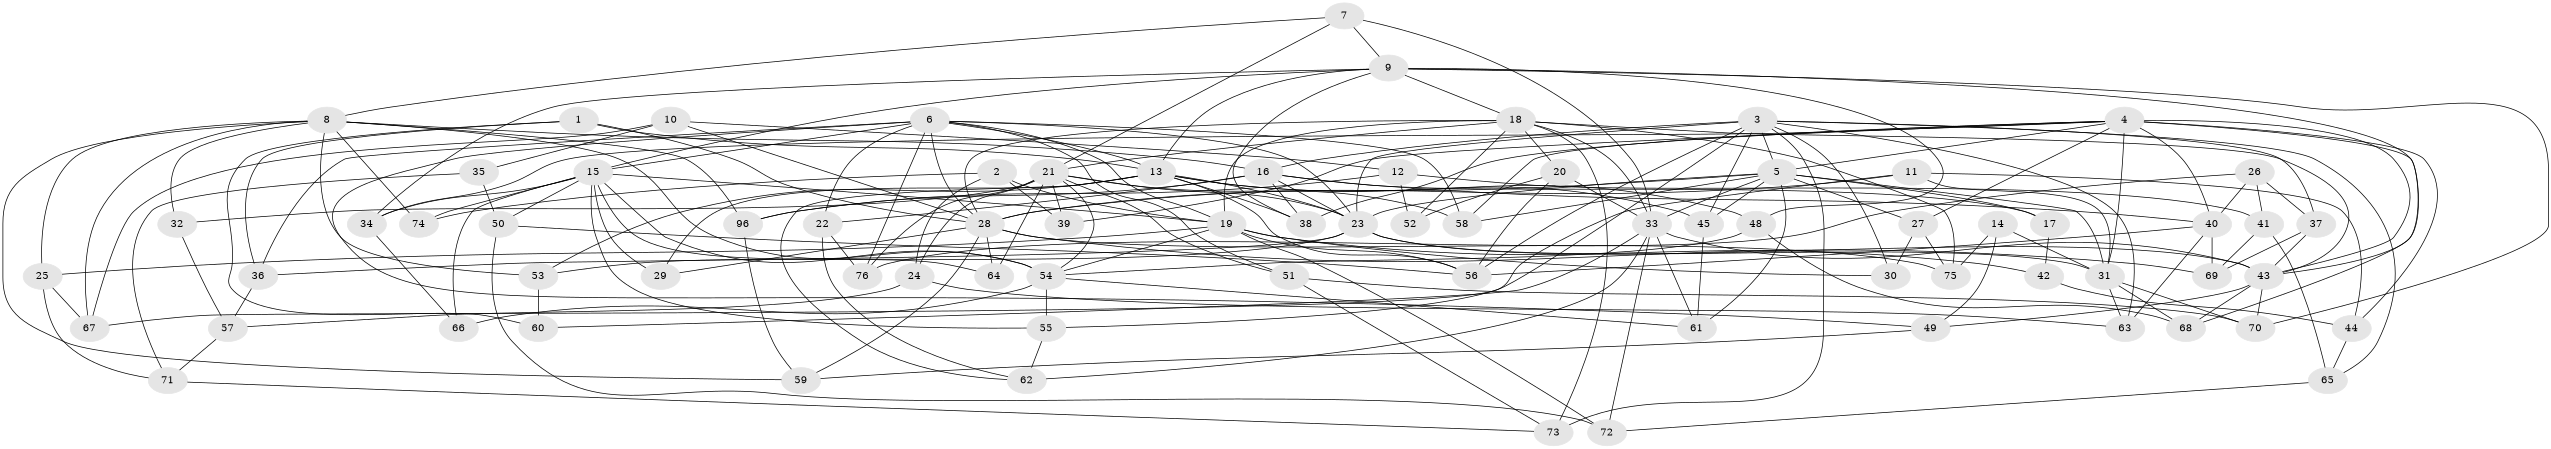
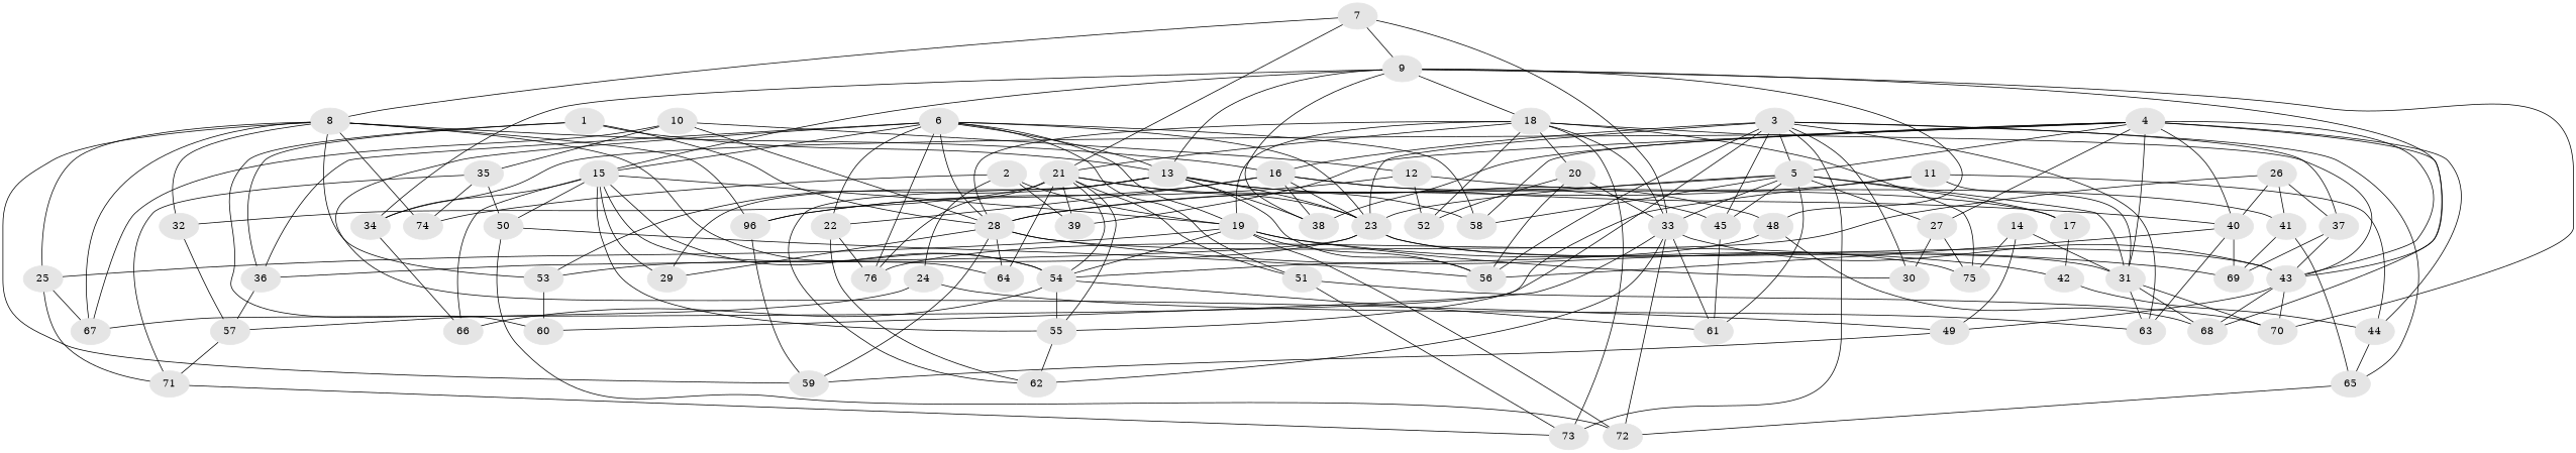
  graph {
    node [color=gray90 style=filled]
    edge [weight=1.0]
    1
    13
    28
    36
    60
    23
    45
    56
    38
    53
    48
    29
    62
    59
    75
    64
    69
    57
    2
    19
    24
    39
    74
    30
    25
    54
    42
    72
    63
    3
    5
    16
    37
    55
    65
    73
    27
    31
    58
    17
    33
    61
    40
    22
    n45 [label=96]
    43
    4
    34
    44
    68
    70
    66
    49
    6
    15
    51
    76
    50
    7
    8
    9
    21
    32
    67
    18
    71
    52
    20
    10
    12
    35
    41
    11
    14
    26
    1 -- 13
    1 -- 28
    1 -- 36
    1 -- 60
    13 -- 23
    13 -- 45
    13 -- 56
    13 -- 38
    13 -- 53
    13 -- 48
    13 -- 29
    13 -- 62
    28 -- 29
    28 -- 59
    28 -- 75
    28 -- 64
    28 -- 69
    36 -- 57
    23 -- 36
    23 -- 53
    23 -- 31
    23 -- 43
    45 -- 61
    53 -- 60
    48 -- 54
    48 -- 68
    57 -- 71
    2 -- 19
    2 -- 24
    2 -- 39
    2 -- 74
    19 -- 56
    19 -- 30 [weight=2.0]
    19 -- 25
    19 -- 54
    19 -- 42 [weight=2.0]
    19 -- 72
    24 -- 57
    24 -- 63
    25 -- 67
    25 -- 71
    54 -- 55
    54 -- 61
    54 -- 66 [weight=2.0]
    42 -- 44
    3 -- 23
    3 -- 45
    3 -- 56
    3 -- 30
    3 -- 63
    3 -- 5
    3 -- 16 [weight=2.0]
    3 -- 37
    3 -- 55
    3 -- 65
    3 -- 73
    5 -- 28
    5 -- 23
    5 -- 45
    5 -- 27
    5 -- 31
    5 -- 58
    5 -- 17
    5 -- 33 [weight=2.0]
    5 -- 61
    16 -- 23
    16 -- 38
    16 -- 17
    16 -- 40 [weight=2.0]
    16 -- 22
    16 -- n45
    37 -- 69
    37 -- 43
    55 -- 62
    65 -- 72
    27 -- 75
    27 -- 30
    31 -- 63
    31 -- 68
    31 -- 70
    17 -- 42
    33 -- 60
    33 -- 62
    33 -- 72
    33 -- 61
    33 -- 43
    40 -- 56
    40 -- 69
    40 -- 63
    22 -- 62
    22 -- 76
    n45 -- 59
    43 -- 68
    43 -- 70
    43 -- 49
    4 -- 38
    4 -- 39
    4 -- 5
    4 -- 27
    4 -- 31
    4 -- 58
    4 -- 40 [weight=2.0]
    4 -- 43
    4 -- 34
    4 -- 44
    4 -- 68
    34 -- 66
    44 -- 65
    49 -- 59
    6 -- 13
    6 -- 28 [weight=2.0]
    6 -- 36
    6 -- 23
    6 -- 19
    6 -- 58
    6 -- 22
    6 -- 49
    6 -- 15
    6 -- 51
    6 -- 76
    15 -- 29 [weight=2.0]
    15 -- 64 [weight=2.0]
    15 -- 19
    15 -- 54
    15 -- 55
    15 -- 34
    15 -- 66
    15 -- 50
    51 -- 73
    51 -- 70
    50 -- 56
    50 -- 72
    7 -- 33
    7 -- 8
    7 -- 9
    7 -- 21
    8 -- 53
    8 -- 59
    8 -- 74 [weight=2.0]
    8 -- 25
    8 -- 54 [weight=2.0]
    8 -- 16
    8 -- n45
    8 -- 32
    8 -- 67
    9 -- 13 [weight=2.0]
    9 -- 38
    9 -- 48 [weight=3.0]
    9 -- 43
    9 -- 34
    9 -- 70
    9 -- 15
    9 -- 18
    21 -- 23
    21 -- 64
-   21 -- 24
+   21 -- 55
    21 -- 39
    21 -- 54
    21 -- 58
    21 -- 51
    21 -- 76
    21 -- 32 [weight=2.0]
    32 -- 57
    18 -- 28
    18 -- 75
    18 -- 19
    18 -- 73
    18 -- 33
    18 -- 43 [weight=2.0]
    18 -- 21
    18 -- 52 [weight=2.0]
    18 -- 20
    71 -- 73
    20 -- 56
    20 -- 33
    20 -- 52
    10 -- 28
    10 -- 67
    10 -- 12
    10 -- 35
    12 -- n45
    12 -- 52
    12 -- 41
-   15 -- 74
+   35 -- 74
    35 -- 50
    35 -- 71
    41 -- 69
    41 -- 65
    11 -- 28
    11 -- 31
    11 -- 44
    11 -- 67
    14 -- 75
    14 -- 31 [weight=2.0]
    14 -- 49
    26 -- 37
    26 -- 40
    26 -- 76
    26 -- 41
  }
